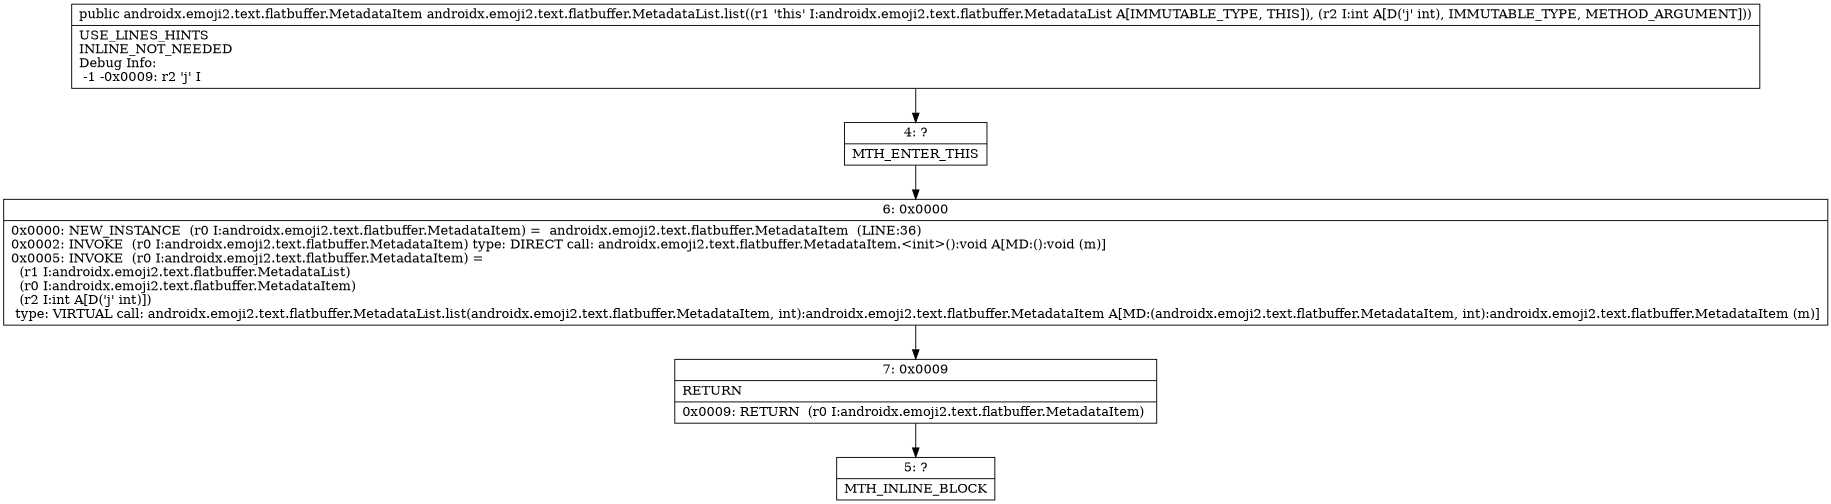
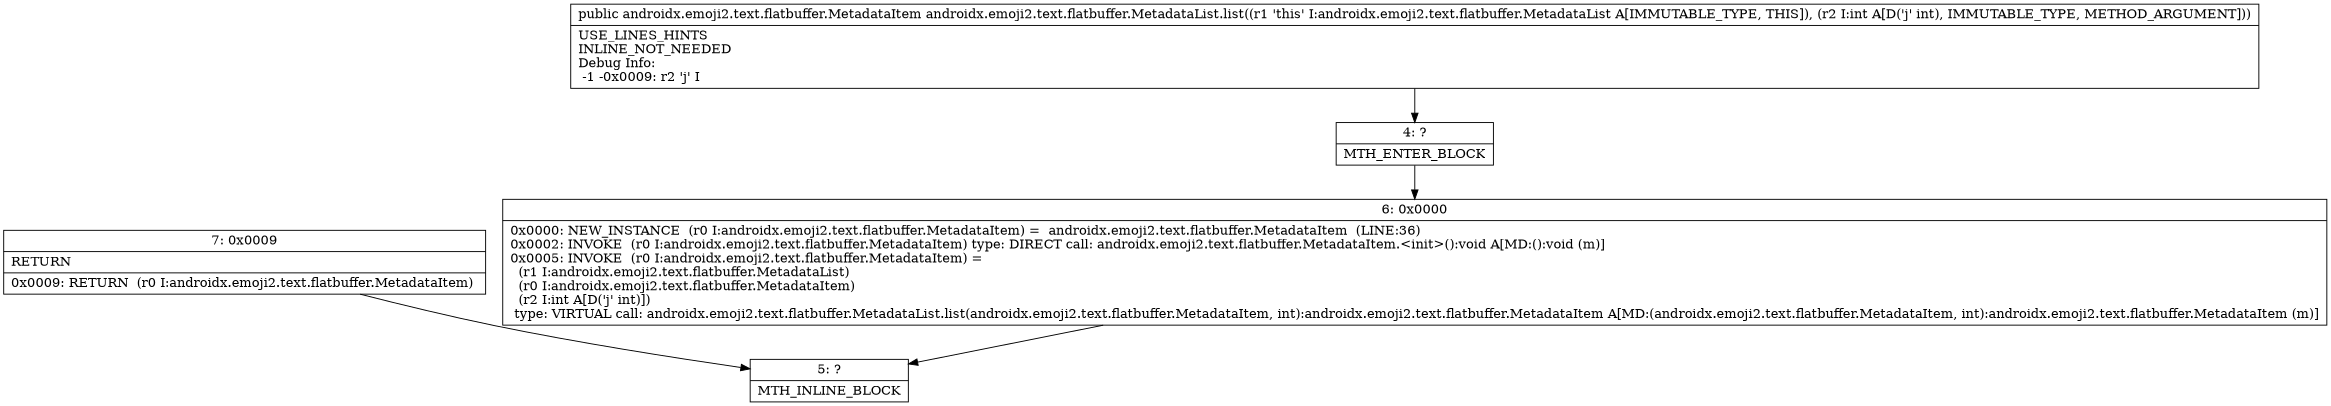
  digraph {
    node [shape=record]
-   n1 [label="{4\:\ ?|MTH_ENTER_THIS\l}"]
+   n1 [label="{4\:\ ?|MTH_ENTER_BLOCK\l}"]
    n2 [label="{6\:\ 0x0000|0x0000: NEW_INSTANCE  (r0 I:androidx.emoji2.text.flatbuffer.MetadataItem) =  androidx.emoji2.text.flatbuffer.MetadataItem  (LINE:36)\l0x0002: INVOKE  (r0 I:androidx.emoji2.text.flatbuffer.MetadataItem) type: DIRECT call: androidx.emoji2.text.flatbuffer.MetadataItem.\<init\>():void A[MD:():void (m)]\l0x0005: INVOKE  (r0 I:androidx.emoji2.text.flatbuffer.MetadataItem) = \l  (r1 I:androidx.emoji2.text.flatbuffer.MetadataList)\l  (r0 I:androidx.emoji2.text.flatbuffer.MetadataItem)\l  (r2 I:int A[D('j' int)])\l type: VIRTUAL call: androidx.emoji2.text.flatbuffer.MetadataList.list(androidx.emoji2.text.flatbuffer.MetadataItem, int):androidx.emoji2.text.flatbuffer.MetadataItem A[MD:(androidx.emoji2.text.flatbuffer.MetadataItem, int):androidx.emoji2.text.flatbuffer.MetadataItem (m)]\l}"]
    n3 [label="{7\:\ 0x0009|RETURN\l|0x0009: RETURN  (r0 I:androidx.emoji2.text.flatbuffer.MetadataItem) \l}"]
    n4 [label="{5\:\ ?|MTH_INLINE_BLOCK\l}"]
    n5 [label="{public androidx.emoji2.text.flatbuffer.MetadataItem androidx.emoji2.text.flatbuffer.MetadataList.list((r1 'this' I:androidx.emoji2.text.flatbuffer.MetadataList A[IMMUTABLE_TYPE, THIS]), (r2 I:int A[D('j' int), IMMUTABLE_TYPE, METHOD_ARGUMENT]))  | USE_LINES_HINTS\lINLINE_NOT_NEEDED\lDebug Info:\l  \-1 \-0x0009: r2 'j' I\l}"]
    n1 -> n2
-   n2 -> n3
+   n2 -> n4
    n3 -> n4
    n5 -> n1
  }
